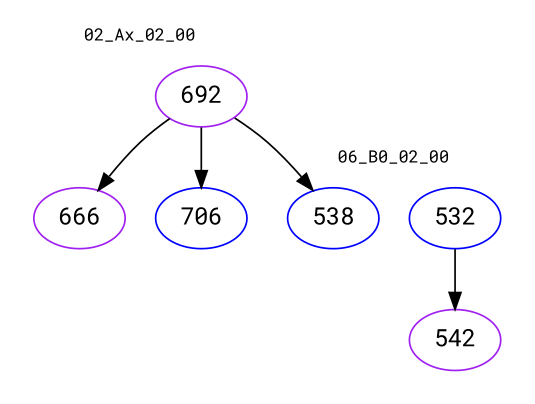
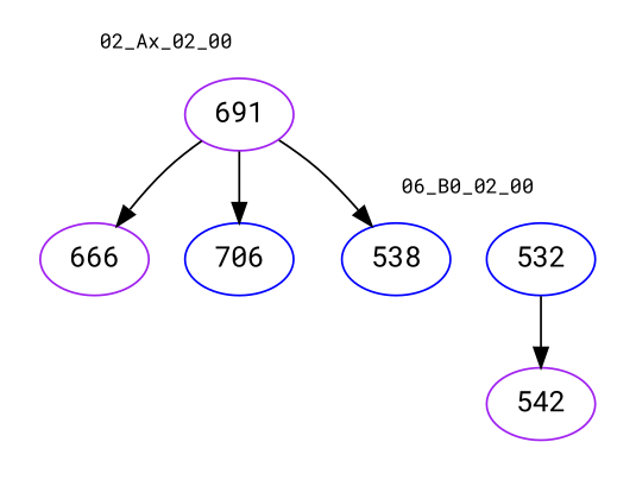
  digraph {
    fontname="Roboto Mono"
    node [color=purple fontname="Roboto Mono"]
    edge [color=black fontname="Roboto Mono"]
-   n1 [label=692]
+   n1 [label=691]
    n2 [label=666]
    n3 [color=blue label=706]
    n4 [color=blue label=532]
    n5 [color=blue label=538]
    n6 [label=542]
    subgraph cluster_1 {
      color=white
      fontsize=10
      label="02_Ax_02_00"
      n1
      n2
      n3
    }
    subgraph cluster_2 {
      color=white
      fontsize=10
      label="06_B0_02_00"
      n4
      n5
      n6
    }
    n1 -> n2
    n1 -> n3
    n1 -> n5
    n4 -> n6
  }
